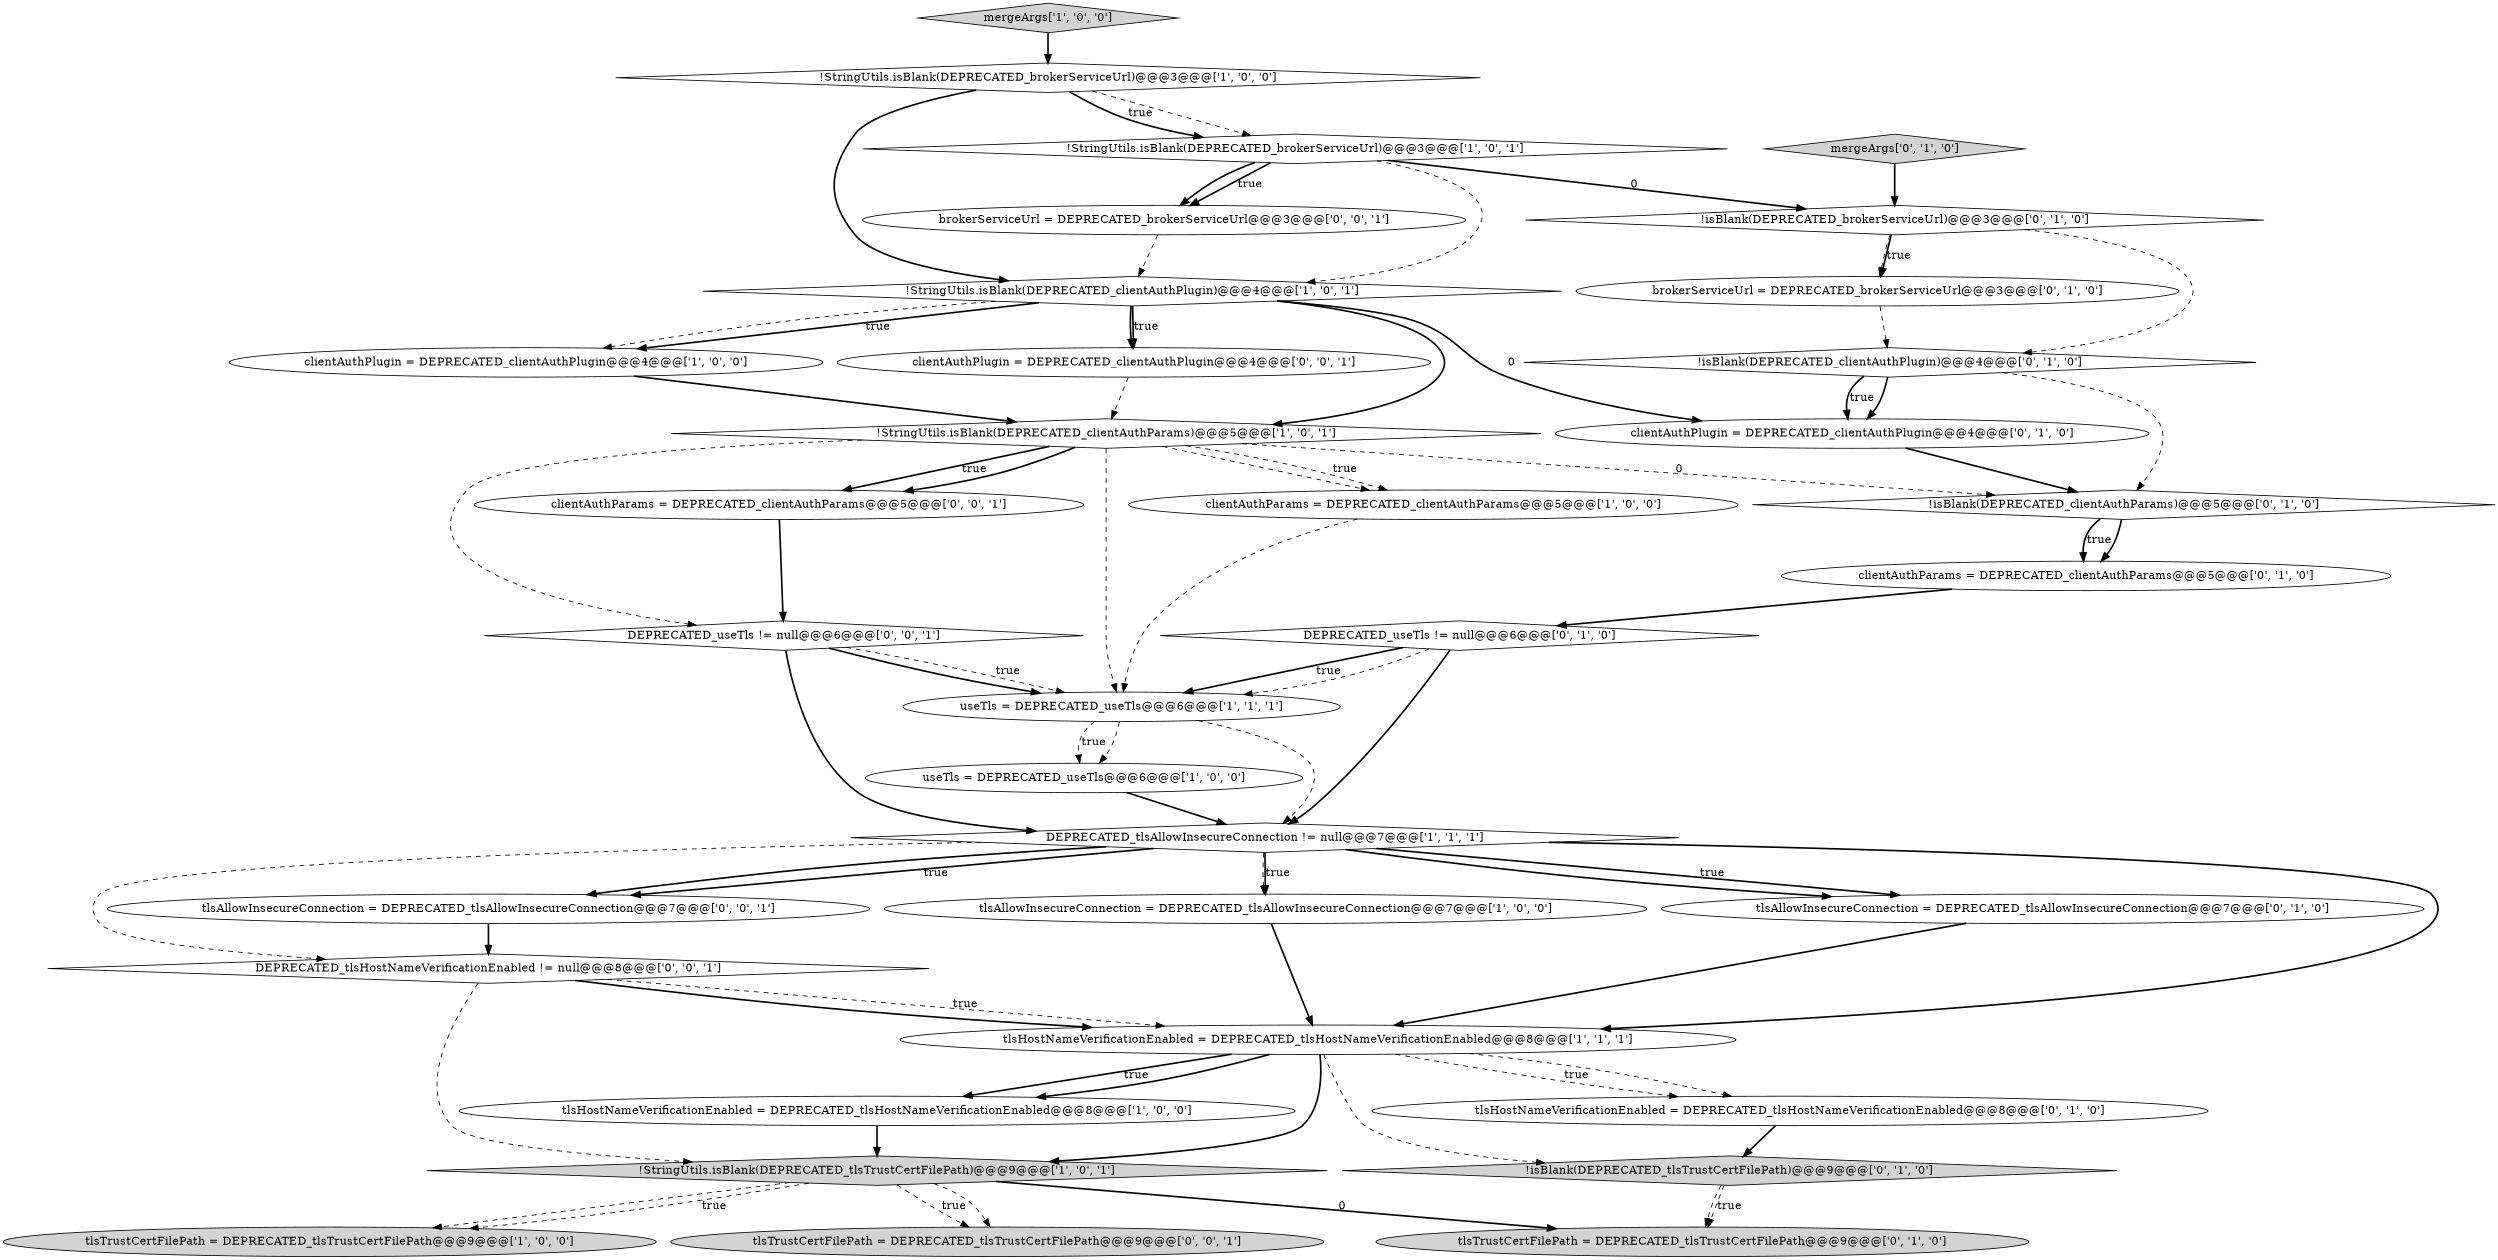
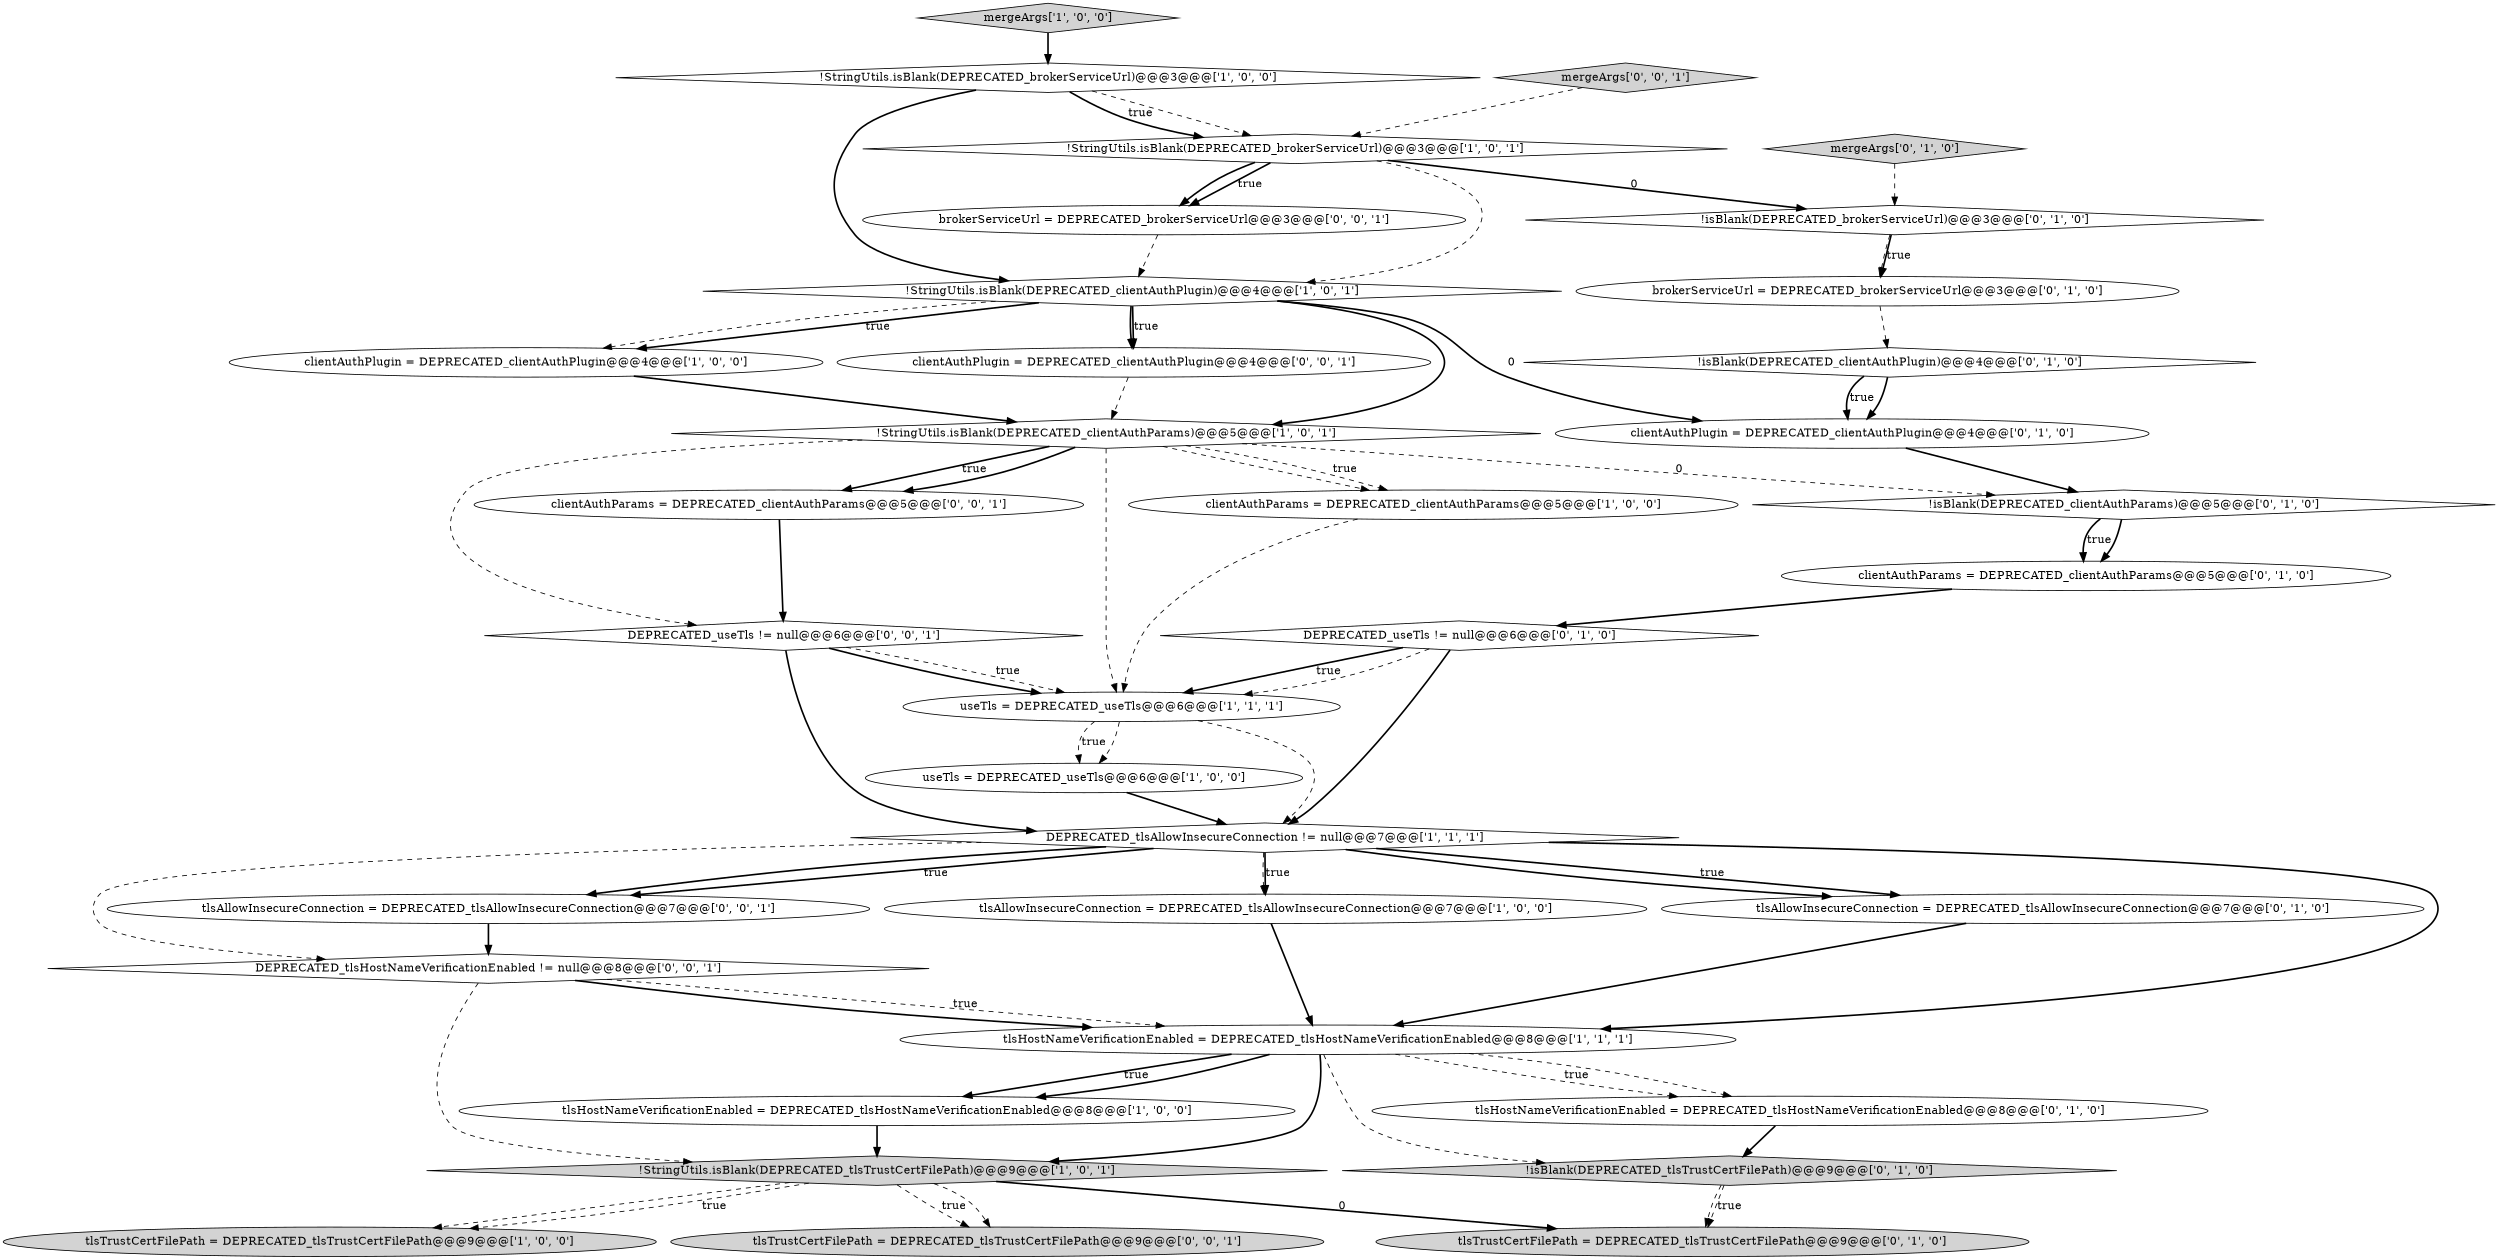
  digraph {
    node [fillcolor=white shape=ellipse style=filled]
    edge [style=bold]
    n1 [fillcolor=lightgray label="tlsTrustCertFilePath = DEPRECATED_tlsTrustCertFilePath@@@9@@@['0', '1', '0']"]
    n2 [label="tlsAllowInsecureConnection = DEPRECATED_tlsAllowInsecureConnection@@@7@@@['0', '1', '0']"]
    n3 [label="tlsHostNameVerificationEnabled = DEPRECATED_tlsHostNameVerificationEnabled@@@8@@@['1', '1', '1']"]
    n4 [label="tlsHostNameVerificationEnabled = DEPRECATED_tlsHostNameVerificationEnabled@@@8@@@['1', '0', '0']"]
    n5 [fillcolor=lightgray label="!StringUtils.isBlank(DEPRECATED_tlsTrustCertFilePath)@@@9@@@['1', '0', '1']" shape=diamond]
    n6 [fillcolor=lightgray label="!isBlank(DEPRECATED_tlsTrustCertFilePath)@@@9@@@['0', '1', '0']" shape=diamond]
    n7 [label="tlsHostNameVerificationEnabled = DEPRECATED_tlsHostNameVerificationEnabled@@@8@@@['0', '1', '0']"]
    n8 [fillcolor=lightgray label="tlsTrustCertFilePath = DEPRECATED_tlsTrustCertFilePath@@@9@@@['0', '0', '1']"]
    n9 [fillcolor=lightgray label="tlsTrustCertFilePath = DEPRECATED_tlsTrustCertFilePath@@@9@@@['1', '0', '0']"]
    n10 [label="clientAuthPlugin = DEPRECATED_clientAuthPlugin@@@4@@@['1', '0', '0']"]
    n11 [label="!StringUtils.isBlank(DEPRECATED_clientAuthParams)@@@5@@@['1', '0', '1']" shape=diamond]
    n12 [label="useTls = DEPRECATED_useTls@@@6@@@['1', '1', '1']"]
    n13 [label="DEPRECATED_useTls != null@@@6@@@['0', '0', '1']" shape=diamond]
    n14 [label="!isBlank(DEPRECATED_clientAuthParams)@@@5@@@['0', '1', '0']" shape=diamond]
    n15 [label="clientAuthParams = DEPRECATED_clientAuthParams@@@5@@@['0', '0', '1']"]
    n16 [label="clientAuthParams = DEPRECATED_clientAuthParams@@@5@@@['1', '0', '0']"]
    n17 [label="!isBlank(DEPRECATED_brokerServiceUrl)@@@3@@@['0', '1', '0']" shape=diamond]
    n18 [label="brokerServiceUrl = DEPRECATED_brokerServiceUrl@@@3@@@['0', '1', '0']"]
    n19 [label="!isBlank(DEPRECATED_clientAuthPlugin)@@@4@@@['0', '1', '0']" shape=diamond]
    n20 [label="clientAuthPlugin = DEPRECATED_clientAuthPlugin@@@4@@@['0', '1', '0']"]
    n21 [label="clientAuthPlugin = DEPRECATED_clientAuthPlugin@@@4@@@['0', '0', '1']"]
    n22 [label="DEPRECATED_tlsAllowInsecureConnection != null@@@7@@@['1', '1', '1']" shape=diamond]
    n23 [label="useTls = DEPRECATED_useTls@@@6@@@['1', '0', '0']"]
    n24 [label="DEPRECATED_tlsHostNameVerificationEnabled != null@@@8@@@['0', '0', '1']" shape=diamond]
    n25 [label="tlsAllowInsecureConnection = DEPRECATED_tlsAllowInsecureConnection@@@7@@@['1', '0', '0']"]
    n26 [label="tlsAllowInsecureConnection = DEPRECATED_tlsAllowInsecureConnection@@@7@@@['0', '0', '1']"]
    n27 [label="!StringUtils.isBlank(DEPRECATED_brokerServiceUrl)@@@3@@@['1', '0', '0']" shape=diamond]
    n28 [label="!StringUtils.isBlank(DEPRECATED_brokerServiceUrl)@@@3@@@['1', '0', '1']" shape=diamond]
    n29 [label="!StringUtils.isBlank(DEPRECATED_clientAuthPlugin)@@@4@@@['1', '0', '1']" shape=diamond]
    n30 [label="brokerServiceUrl = DEPRECATED_brokerServiceUrl@@@3@@@['0', '0', '1']"]
    n31 [label="clientAuthParams = DEPRECATED_clientAuthParams@@@5@@@['0', '1', '0']"]
    n32 [label="DEPRECATED_useTls != null@@@6@@@['0', '1', '0']" shape=diamond]
+   n33 [fillcolor=lightgray label="mergeArgs['0', '0', '1']" shape=diamond]
    n34 [fillcolor=lightgray label="mergeArgs['0', '1', '0']" shape=diamond]
    n35 [fillcolor=lightgray label="mergeArgs['1', '0', '0']" shape=diamond]
    n2 -> n3
    n3 -> n4 [label=true]
    n3 -> n4
    n3 -> n5
    n3 -> n6 [style=dashed]
    n3 -> n7 [style=dashed]
    n3 -> n7 [label=true style=dashed]
    n4 -> n5
    n5 -> n1 [label=0]
    n5 -> n8 [label=true style=dashed]
    n5 -> n8 [style=dashed]
    n5 -> n9 [style=dashed]
    n5 -> n9 [label=true style=dashed]
    n6 -> n1 [style=dashed]
    n6 -> n1 [label=true style=dashed]
    n7 -> n6
    n10 -> n11
    n11 -> n12 [style=dashed]
    n11 -> n13 [style=dashed]
    n11 -> n14 [label=0 style=dashed]
    n11 -> n15 [label=true]
    n11 -> n15
    n11 -> n16 [style=dashed]
    n11 -> n16 [label=true style=dashed]
    n12 -> n22 [style=dashed]
    n12 -> n23 [style=dashed]
    n12 -> n23 [label=true style=dashed]
    n13 -> n12
    n13 -> n12 [label=true style=dashed]
    n13 -> n22
    n14 -> n31 [label=true]
    n14 -> n31
    n15 -> n13
    n16 -> n12 [style=dashed]
    n17 -> n18 [style=dashed]
    n17 -> n18 [label=true]
-   n17 -> n19 [style=dashed]
    n18 -> n19 [style=dashed]
-   n19 -> n14 [style=dashed]
    n19 -> n20
    n19 -> n20 [label=true]
    n20 -> n14
    n21 -> n11 [style=dashed]
    n22 -> n2 [label=true]
    n22 -> n2
    n22 -> n3
    n22 -> n24 [style=dashed]
    n22 -> n25 [label=true]
    n22 -> n25 [style=dashed]
    n22 -> n26 [label=true]
    n22 -> n26
    n23 -> n22
    n24 -> n3 [label=true style=dashed]
    n24 -> n3
    n24 -> n5 [style=dashed]
    n25 -> n3
    n26 -> n24
    n27 -> n28 [style=dashed]
    n27 -> n28 [label=true]
    n27 -> n29
    n28 -> n17 [label=0]
    n28 -> n29 [style=dashed]
    n28 -> n30 [label=true]
    n28 -> n30
    n29 -> n10 [label=true]
    n29 -> n10 [style=dashed]
    n29 -> n11
    n29 -> n20 [label=0]
    n29 -> n21
    n29 -> n21 [label=true]
    n30 -> n29 [style=dashed]
    n31 -> n32
    n32 -> n12 [label=true]
    n32 -> n12 [style=dashed]
    n32 -> n22
-   n34 -> n17
+   n33 -> n28 [style=dashed]
+   n34 -> n17 [style=dashed]
    n35 -> n27
  }
